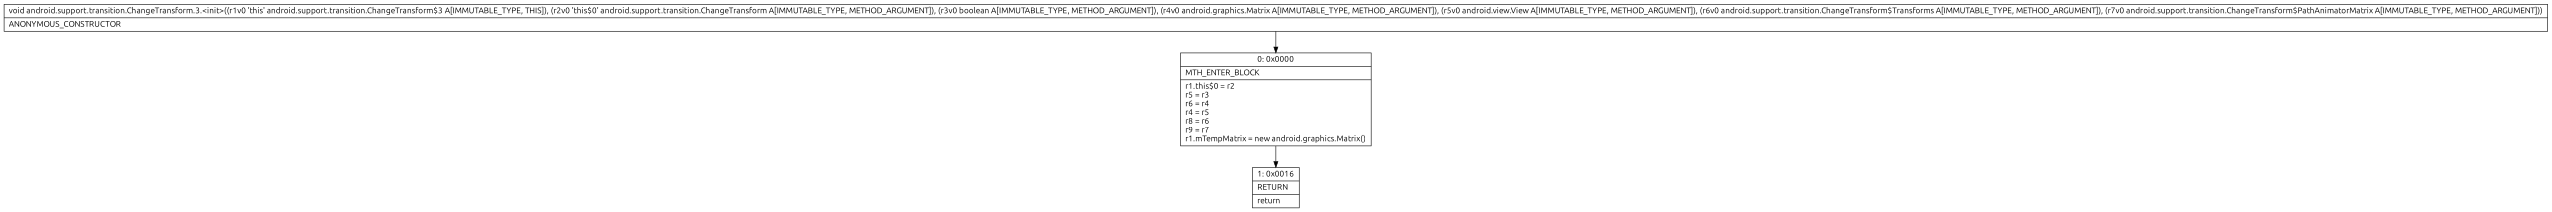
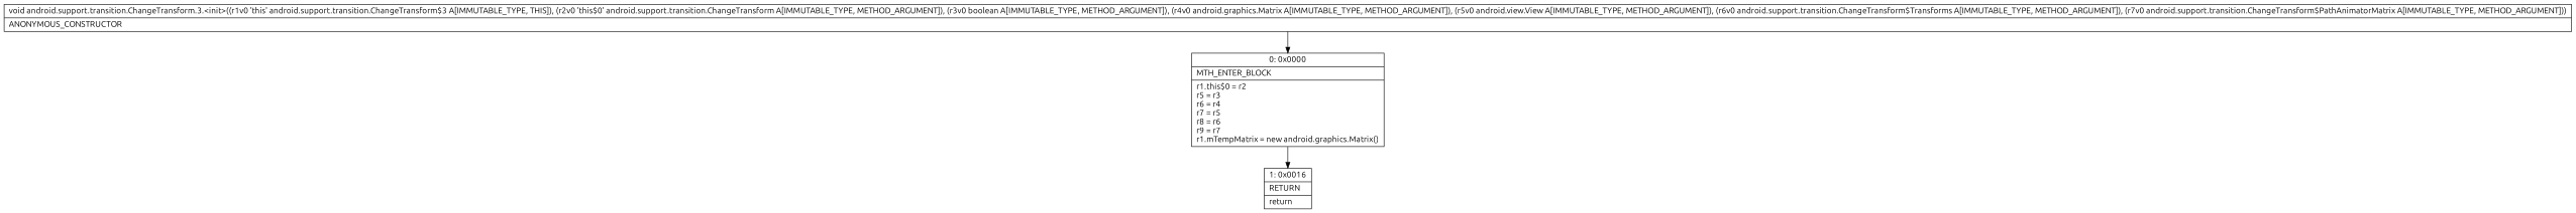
  digraph {
    fontname=Ubuntu
    node [shape=record fontname=Ubuntu]
    edge [fontname=Ubuntu]
-   n1 [label="{0\:\ 0x0000|MTH_ENTER_BLOCK\l|r1.this$0 = r2\lr5 = r3\lr6 = r4\lr4 = r5\lr8 = r6\lr9 = r7\lr1.mTempMatrix = new android.graphics.Matrix()\l}"]
+   n1 [label="{0\:\ 0x0000|MTH_ENTER_BLOCK\l|r1.this$0 = r2\lr5 = r3\lr6 = r4\lr7 = r5\lr8 = r6\lr9 = r7\lr1.mTempMatrix = new android.graphics.Matrix()\l}"]
    n2 [label="{1\:\ 0x0016|RETURN\l|return\l}"]
    n3 [label="{void android.support.transition.ChangeTransform.3.\<init\>((r1v0 'this' android.support.transition.ChangeTransform$3 A[IMMUTABLE_TYPE, THIS]), (r2v0 'this$0' android.support.transition.ChangeTransform A[IMMUTABLE_TYPE, METHOD_ARGUMENT]), (r3v0 boolean A[IMMUTABLE_TYPE, METHOD_ARGUMENT]), (r4v0 android.graphics.Matrix A[IMMUTABLE_TYPE, METHOD_ARGUMENT]), (r5v0 android.view.View A[IMMUTABLE_TYPE, METHOD_ARGUMENT]), (r6v0 android.support.transition.ChangeTransform$Transforms A[IMMUTABLE_TYPE, METHOD_ARGUMENT]), (r7v0 android.support.transition.ChangeTransform$PathAnimatorMatrix A[IMMUTABLE_TYPE, METHOD_ARGUMENT]))  | ANONYMOUS_CONSTRUCTOR\l}"]
    n1 -> n2
    n3 -> n1
  }
